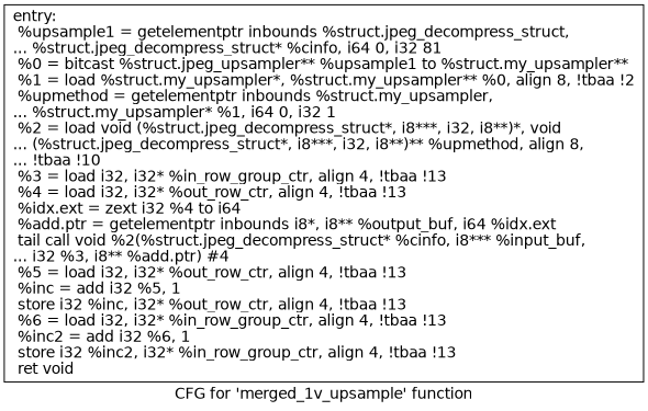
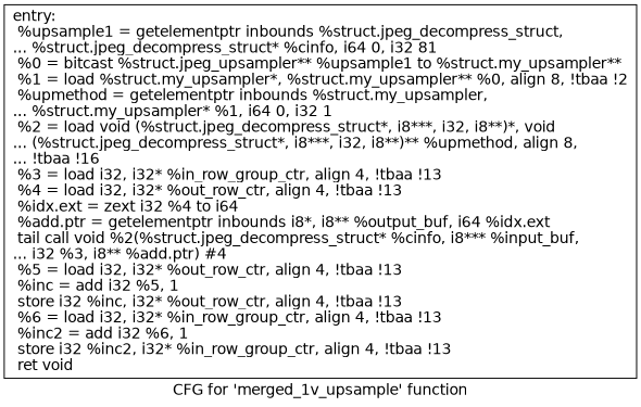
  digraph {
    label="CFG for 'merged_1v_upsample' function"
    fontname="DejaVu Sans"
-   n1 [label="{entry:\l  %upsample1 = getelementptr inbounds %struct.jpeg_decompress_struct,\l... %struct.jpeg_decompress_struct* %cinfo, i64 0, i32 81\l  %0 = bitcast %struct.jpeg_upsampler** %upsample1 to %struct.my_upsampler**\l  %1 = load %struct.my_upsampler*, %struct.my_upsampler** %0, align 8, !tbaa !2\l  %upmethod = getelementptr inbounds %struct.my_upsampler,\l... %struct.my_upsampler* %1, i64 0, i32 1\l  %2 = load void (%struct.jpeg_decompress_struct*, i8***, i32, i8**)*, void\l... (%struct.jpeg_decompress_struct*, i8***, i32, i8**)** %upmethod, align 8,\l... !tbaa !10\l  %3 = load i32, i32* %in_row_group_ctr, align 4, !tbaa !13\l  %4 = load i32, i32* %out_row_ctr, align 4, !tbaa !13\l  %idx.ext = zext i32 %4 to i64\l  %add.ptr = getelementptr inbounds i8*, i8** %output_buf, i64 %idx.ext\l  tail call void %2(%struct.jpeg_decompress_struct* %cinfo, i8*** %input_buf,\l... i32 %3, i8** %add.ptr) #4\l  %5 = load i32, i32* %out_row_ctr, align 4, !tbaa !13\l  %inc = add i32 %5, 1\l  store i32 %inc, i32* %out_row_ctr, align 4, !tbaa !13\l  %6 = load i32, i32* %in_row_group_ctr, align 4, !tbaa !13\l  %inc2 = add i32 %6, 1\l  store i32 %inc2, i32* %in_row_group_ctr, align 4, !tbaa !13\l  ret void\l}" shape=record fontname="DejaVu Sans"]
+   n1 [label="{entry:\l  %upsample1 = getelementptr inbounds %struct.jpeg_decompress_struct,\l... %struct.jpeg_decompress_struct* %cinfo, i64 0, i32 81\l  %0 = bitcast %struct.jpeg_upsampler** %upsample1 to %struct.my_upsampler**\l  %1 = load %struct.my_upsampler*, %struct.my_upsampler** %0, align 8, !tbaa !2\l  %upmethod = getelementptr inbounds %struct.my_upsampler,\l... %struct.my_upsampler* %1, i64 0, i32 1\l  %2 = load void (%struct.jpeg_decompress_struct*, i8***, i32, i8**)*, void\l... (%struct.jpeg_decompress_struct*, i8***, i32, i8**)** %upmethod, align 8,\l... !tbaa !16\l  %3 = load i32, i32* %in_row_group_ctr, align 4, !tbaa !13\l  %4 = load i32, i32* %out_row_ctr, align 4, !tbaa !13\l  %idx.ext = zext i32 %4 to i64\l  %add.ptr = getelementptr inbounds i8*, i8** %output_buf, i64 %idx.ext\l  tail call void %2(%struct.jpeg_decompress_struct* %cinfo, i8*** %input_buf,\l... i32 %3, i8** %add.ptr) #4\l  %5 = load i32, i32* %out_row_ctr, align 4, !tbaa !13\l  %inc = add i32 %5, 1\l  store i32 %inc, i32* %out_row_ctr, align 4, !tbaa !13\l  %6 = load i32, i32* %in_row_group_ctr, align 4, !tbaa !13\l  %inc2 = add i32 %6, 1\l  store i32 %inc2, i32* %in_row_group_ctr, align 4, !tbaa !13\l  ret void\l}" shape=record fontname="DejaVu Sans"]
  }
